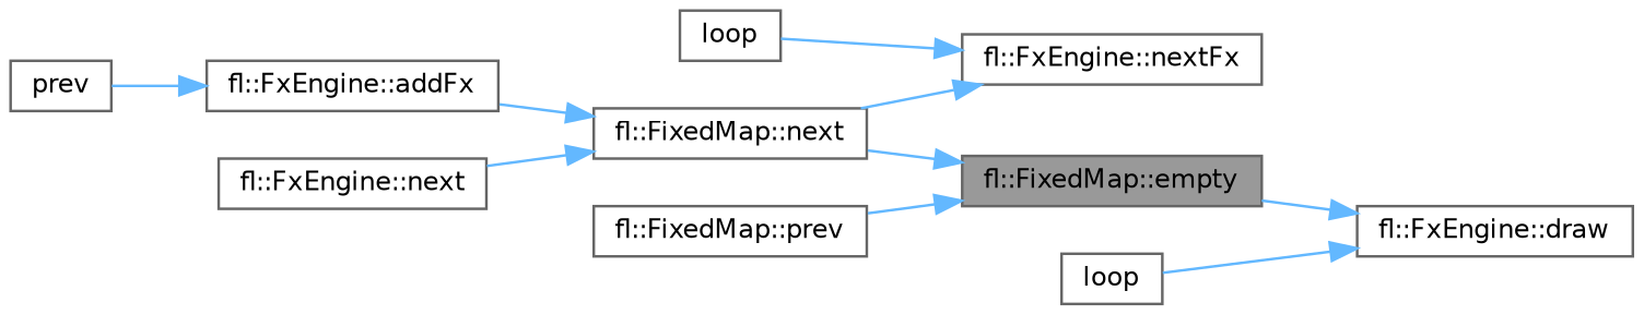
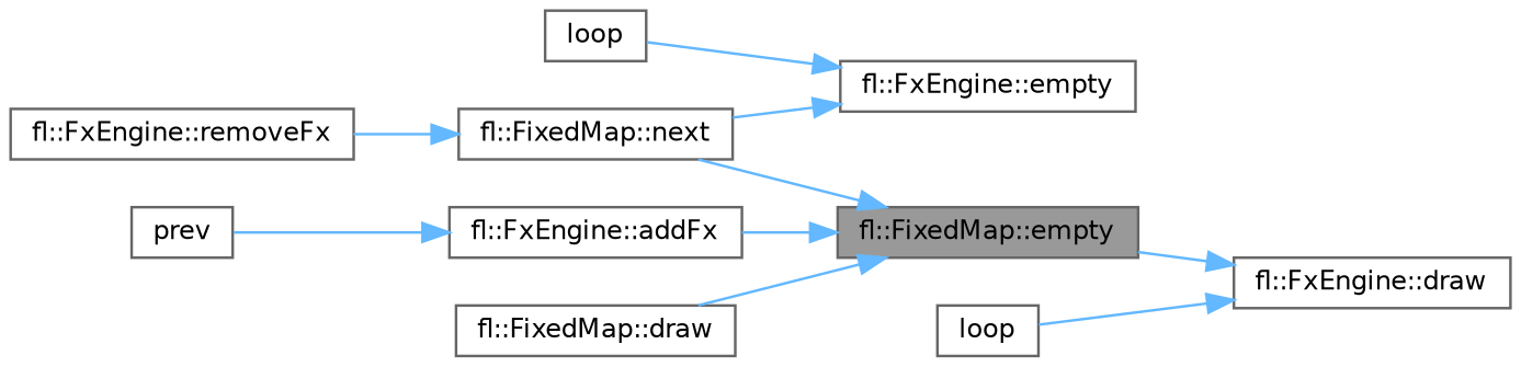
  digraph {
    rankdir=RL
    node [color=grey40 fillcolor=white fontname=Helvetica fontsize=10 shape=box style=filled]
    edge [color=steelblue1 dir=back fontname=Helvetica fontsize=10 labelfontname=Helvetica labelfontsize=10 style=solid]
    n1 [color=gray40 fillcolor=grey60 fontcolor=black height=0.2 label="fl::FixedMap::empty" width=0.4]
    n2 [height=0.2 label="fl::FxEngine::addFx" width=0.4]
    n3 [height=0.2 label="fl::FixedMap::next" width=0.4]
-   n4 [height=0.2 label="fl::FixedMap::prev" width=0.4]
+   n4 [height=0.2 label="fl::FixedMap::draw" width=0.4]
    n5 [height=0.2 label=prev width=0.4]
    n6 [height=0.2 label="fl::FxEngine::draw" width=0.4]
    n7 [height=0.2 label=loop width=0.4]
-   n8 [height=0.2 label="fl::FxEngine::next" width=0.4]
-   n9 [height=0.2 label="fl::FxEngine::nextFx" width=0.4]
+   n8 [height=0.2 label="fl::FxEngine::removeFx" width=0.4]
+   n9 [height=0.2 label="fl::FxEngine::empty" width=0.4]
    n10 [height=0.2 label=loop width=0.4]
-   n3 -> n2
+   n1 -> n2
    n1 -> n3
    n1 -> n4
    n2 -> n5
    n3 -> n8
    n6 -> n1
    n6 -> n7
    n9 -> n3
    n9 -> n10
  }
